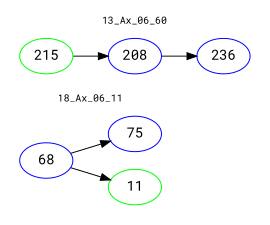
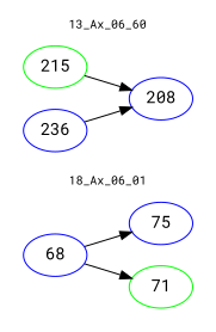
  digraph {
    fontname="Roboto Mono"
    rankdir=LR
    node [color=blue fontname="Roboto Mono"]
    edge [color=black fontname="Roboto Mono"]
-   n1 [color=green label=11]
+   n1 [color=green label=71]
    n2 [label=68]
    n3 [label=75]
    n4 [color=green label=215]
    n5 [label=208]
    n6 [label=236]
    subgraph cluster_1 {
      color=white
      fontsize=10
-     label="18_Ax_06_11"
+     label="18_Ax_06_01"
      n1
      n2
      n3
    }
    subgraph cluster_2 {
      color=white
      fontsize=10
      label="13_Ax_06_60"
      n4
      n5
      n6
    }
    n2 -> n1
    n2 -> n3
    n4 -> n5
-   n5 -> n6
+   n6 -> n5
  }
